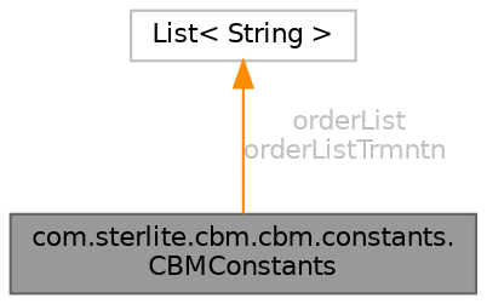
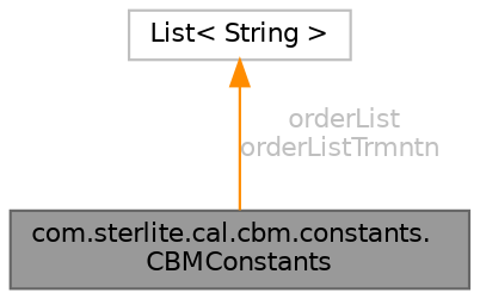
  digraph {
    node [fontname=Helvetica fontsize=10 shape=box style=filled]
-   n1 [color=gray40 fillcolor=grey60 fontcolor=black height=0.2 label="com.sterlite.cbm.cbm.constants.\lCBMConstants" width=0.4]
+   n1 [color=gray40 fillcolor=grey60 fontcolor=black height=0.2 label="com.sterlite.cal.cbm.constants.\lCBMConstants" width=0.4]
    n2 [color=grey75 fillcolor=white height=0.2 label="List\< String \>" width=0.4]
    n2 -> n1 [color=darkorange dir=back fontcolor=grey fontname=Helvetica fontsize=10 label=" orderList\norderListTrmntn" labelfontname=Helvetica labelfontsize=10 style=solid]
  }
